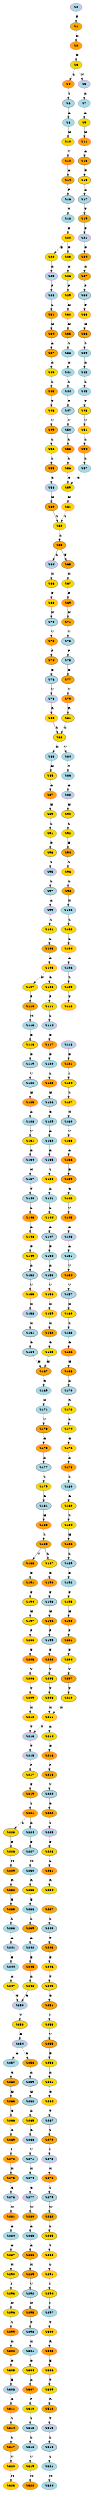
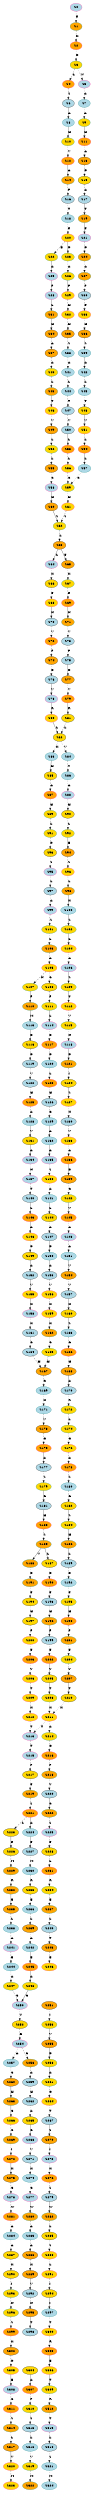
  strict digraph {
    node [color=teal fillcolor=lightblue style=filled]
    edge [style=dashed]
    S0 [color=deeppink]
    S1 [fillcolor=orange]
    S2 [color=deeppink fillcolor=orange]
    S3 [fillcolor=gold]
    S4 [color=deeppink fillcolor=orange]
    S5 [color=deeppink]
    S6 [color=black]
    S7
    S8
    S9 [fillcolor=gold]
    S10 [fillcolor=gold]
    S11 [color=deeppink fillcolor=orange]
    S12 [color=deeppink fillcolor=orange]
    S13 [color=black fillcolor=orange]
    S14 [fillcolor=orange]
    S15 [color=black fillcolor=gold]
    S16 [color=black]
    S17 [color=black]
    S18
    S19 [fillcolor=orange]
    S20 [color=deeppink fillcolor=gold]
    S21 [color=deeppink]
    S22 [fillcolor=gold]
    S23 [fillcolor=gold]
    S24 [fillcolor=orange]
    S25 [color=deeppink]
    S26 [fillcolor=gold]
    S27 [fillcolor=orange]
    S28 [color=deeppink]
    S29 [color=deeppink fillcolor=gold]
    S30 [color=black]
    S31 [fillcolor=orange]
    S32 [color=deeppink fillcolor=gold]
    S33 [color=deeppink fillcolor=gold]
    S34 [color=black fillcolor=orange]
    S35 [color=black fillcolor=orange]
    S36 [color=black fillcolor=orange]
    S37 [color=black fillcolor=orange]
    S38
    S39
    S40 [fillcolor=gold]
    S41
    S42
    S43 [fillcolor=orange]
    S44
    S45
    S46 [color=deeppink fillcolor=gold]
    S47 [color=black]
    S48 [color=black fillcolor=gold]
    S49 [color=black fillcolor=orange]
    S50 [color=black]
    S51 [color=deeppink fillcolor=gold]
    S52 [fillcolor=gold]
    S53 [color=deeppink fillcolor=orange]
    S54 [color=deeppink fillcolor=orange]
    S55 [color=black fillcolor=orange]
    S56 [color=deeppink fillcolor=gold]
    S57
    S58 [color=deeppink]
    S59 [fillcolor=gold]
    S60 [color=black fillcolor=orange]
    S61 [color=deeppink fillcolor=gold]
    S62 [fillcolor=gold]
    S63 [color=black fillcolor=orange]
    S64 [color=deeppink]
    S65 [color=black fillcolor=orange]
    S66 [color=black fillcolor=gold]
    S67 [fillcolor=gold]
    S68 [color=deeppink fillcolor=gold]
    S69 [color=deeppink fillcolor=orange]
    S70 [color=black]
    S71 [fillcolor=orange]
    S72 [color=deeppink fillcolor=orange]
    S73 [color=black]
    S74 [color=black fillcolor=orange]
    S75 [color=black]
    S76 [color=black]
    S77 [color=black fillcolor=orange]
    S78 [color=deeppink]
    S79 [color=deeppink fillcolor=orange]
    S80 [color=deeppink fillcolor=gold]
    S81 [color=black fillcolor=gold]
    S82 [color=black fillcolor=gold]
    S83
    S84
    S85 [color=black fillcolor=gold]
    S86
    S87 [color=deeppink fillcolor=orange]
    S88 [color=deeppink]
    S89 [fillcolor=gold]
    S90 [color=black fillcolor=gold]
    S91 [fillcolor=gold]
    S92 [fillcolor=gold]
    S93 [color=black fillcolor=gold]
    S94 [color=black fillcolor=orange]
    S95 [color=deeppink]
    S96 [color=deeppink fillcolor=gold]
    S97 [color=black]
    S98 [fillcolor=orange]
    S99 [color=deeppink]
    S100
    S101 [fillcolor=gold]
    S102 [fillcolor=gold]
    S103 [fillcolor=orange]
    S104 [color=deeppink fillcolor=gold]
    S105 [color=deeppink fillcolor=gold]
    S106 [color=deeppink]
    S107 [fillcolor=gold]
    S108 [color=black fillcolor=gold]
    S109 [fillcolor=gold]
    S110 [fillcolor=orange]
    S111 [fillcolor=gold]
    S112 [color=deeppink fillcolor=gold]
    S113
    S114 [color=deeppink]
+   S115 [fillcolor=gold]
    S116 [color=black fillcolor=gold]
    S117 [color=deeppink fillcolor=orange]
    S118 [color=deeppink]
    S119 [color=black]
    S120
    S121 [fillcolor=orange]
    S122 [color=black]
    S123 [color=deeppink fillcolor=orange]
    S124 [color=black fillcolor=gold]
    S125 [color=deeppink fillcolor=orange]
    S126 [color=black]
    S127 [color=deeppink fillcolor=gold]
    S128
    S129
    S130 [color=black]
    S131 [color=black fillcolor=gold]
    S132
    S133 [color=deeppink fillcolor=gold]
    S134 [color=deeppink]
    S135 [color=deeppink]
    S136 [color=deeppink fillcolor=orange]
    S137 [color=deeppink]
    S138 [color=deeppink fillcolor=gold]
    S139 [color=black fillcolor=orange]
    S140 [color=black]
    S141
    S142 [fillcolor=gold]
    S143 [color=deeppink fillcolor=orange]
    S144 [color=black fillcolor=gold]
    S145 [color=deeppink fillcolor=orange]
    S146 [color=deeppink fillcolor=gold]
    S147 [color=black]
    S148 [color=deeppink]
    S149 [color=black fillcolor=gold]
    S150
    S151
    S152 [color=black]
    S153 [color=black]
    S154 [color=black fillcolor=orange]
    S155 [color=deeppink fillcolor=gold]
    S156 [color=deeppink fillcolor=gold]
    S157 [color=black]
    S158 [color=deeppink]
    S159 [color=deeppink fillcolor=gold]
    S160 [color=black fillcolor=gold]
    S161 [color=black]
    S162 [fillcolor=orange]
    S163
    S164 [color=black]
    S165 [fillcolor=gold]
    S166 [color=deeppink fillcolor=orange]
    S167 [color=black fillcolor=orange]
    S168 [color=black fillcolor=orange]
    S169
    S170 [color=black]
    S171
    S172 [fillcolor=gold]
    S173 [color=black fillcolor=orange]
    S174 [fillcolor=gold]
    S175 [color=deeppink fillcolor=orange]
    S176 [color=deeppink fillcolor=gold]
    S177 [color=black]
    S178 [color=deeppink fillcolor=orange]
    S179 [fillcolor=gold]
    S180
    S181 [color=black]
    S182 [color=black fillcolor=gold]
    S183 [color=deeppink fillcolor=orange]
    S184 [fillcolor=gold]
    S185 [fillcolor=orange]
    S186 [fillcolor=orange]
    S187 [color=black fillcolor=gold]
    S188 [fillcolor=orange]
    S189 [color=black]
    S190 [color=deeppink fillcolor=orange]
    S191 [fillcolor=orange]
    S192
    S193 [color=black]
    S194 [color=black fillcolor=gold]
    S195 [fillcolor=gold]
    S196 [fillcolor=orange]
    S197 [color=black fillcolor=gold]
    S198 [color=deeppink fillcolor=orange]
    S199 [color=black]
    S200 [color=deeppink fillcolor=gold]
    S201 [fillcolor=orange]
    S202 [color=deeppink fillcolor=orange]
    S203 [color=deeppink fillcolor=orange]
    S204 [fillcolor=gold]
    S205 [color=black fillcolor=gold]
    S206 [color=deeppink fillcolor=gold]
    S207 [color=black fillcolor=orange]
    S208 [fillcolor=gold]
    S209 [color=deeppink fillcolor=gold]
    S210 [color=black fillcolor=gold]
    S211 [color=deeppink fillcolor=gold]
    S212 [color=deeppink fillcolor=gold]
    S213 [color=deeppink]
    S214 [fillcolor=gold]
    S215 [color=deeppink]
    S216 [color=deeppink fillcolor=orange]
    S217 [color=black fillcolor=gold]
    S218 [fillcolor=orange]
    S219 [fillcolor=orange]
    S220 [color=black]
    S221 [color=deeppink fillcolor=orange]
    S222 [fillcolor=orange]
    S223 [color=black fillcolor=gold]
    S224
    S225 [color=deeppink]
    S226 [color=black fillcolor=gold]
    S227 [color=black]
    S228 [color=black fillcolor=gold]
    S229 [fillcolor=orange]
    S230
    S231 [color=deeppink fillcolor=orange]
    S232 [fillcolor=orange]
    S233 [color=black fillcolor=gold]
    S234 [fillcolor=gold]
    S235 [color=black fillcolor=orange]
    S236
    S237 [fillcolor=orange]
    S238
    S239 [color=black fillcolor=orange]
    S240 [color=black]
    S241 [color=deeppink]
    S242
    S243 [color=black fillcolor=orange]
    S244
    S245 [color=deeppink fillcolor=orange]
    S246 [color=deeppink fillcolor=gold]
    S247 [fillcolor=gold]
    S248 [fillcolor=gold]
-   S249 [color=black fillcolor=gold]
    S250 [color=deeppink]
    S251 [color=black fillcolor=orange]
    S252 [color=black fillcolor=gold]
    S253 [fillcolor=gold]
    S254 [color=deeppink]
    S255 [color=black fillcolor=orange]
    S256 [fillcolor=orange]
    S257
    S258 [fillcolor=gold]
    S259 [color=black]
    S260 [color=black fillcolor=orange]
    S261 [fillcolor=gold]
    S262 [color=black]
    S263 [fillcolor=orange]
    S264 [color=deeppink fillcolor=gold]
    S265 [color=black fillcolor=gold]
    S266 [color=deeppink fillcolor=gold]
    S267 [color=black]
    S268 [color=deeppink]
    S269 [fillcolor=orange]
    S270 [color=black fillcolor=orange]
    S271 [color=black]
    S272 [color=deeppink fillcolor=orange]
    S273 [color=deeppink]
    S274
    S275 [color=black fillcolor=orange]
    S276 [color=deeppink fillcolor=orange]
    S277 [color=deeppink]
    S278 [color=deeppink]
    S279 [color=black]
    S280 [fillcolor=orange]
    S281 [color=deeppink fillcolor=orange]
    S282 [fillcolor=orange]
    S283
    S284
    S285 [color=black fillcolor=gold]
    S286 [color=black fillcolor=orange]
    S287 [color=black fillcolor=gold]
    S288 [color=deeppink fillcolor=gold]
    S289 [color=black fillcolor=orange]
    S290 [color=black fillcolor=gold]
    S291 [color=deeppink fillcolor=gold]
    S292 [color=black]
    S293 [fillcolor=gold]
    S294 [color=black fillcolor=gold]
    S295 [color=black fillcolor=orange]
    S296 [fillcolor=gold]
    S297
    S298 [color=black]
    S299 [color=deeppink fillcolor=orange]
    S300 [color=deeppink fillcolor=gold]
-   S301
    S302 [color=black fillcolor=orange]
    S303 [color=deeppink fillcolor=orange]
    S304 [color=black fillcolor=gold]
    S305 [color=deeppink fillcolor=gold]
    S306 [color=deeppink fillcolor=gold]
    S307 [color=deeppink fillcolor=orange]
    S308 [color=deeppink]
    S309 [fillcolor=gold]
    S310 [fillcolor=gold]
    S311 [color=deeppink fillcolor=orange]
    n313 [fillcolor=orange label=S512]
    S313 [color=black]
    S314 [fillcolor=orange]
    S315 [color=deeppink]
    S316
    S317 [color=black fillcolor=orange]
    S318 [color=black]
    S319 [fillcolor=gold]
    S320 [color=deeppink fillcolor=gold]
    S321
    S322 [fillcolor=orange]
    S323 [color=deeppink fillcolor=gold]
    S324
    S0 -> S1 [label=F style=dotted]
    S1 -> S2 [label=K]
    S2 -> S3 [label=D style=dotted]
    S3 -> S4 [label=L]
    S3 -> S5 [label=W style=dotted]
    S4 -> S6 [label=S]
    S5 -> S7 [label=A style=dotted]
    S6 -> S8 [label=A style=solid]
    S7 -> S9 [label=A style=dotted]
    S8 -> S10 [label=H style=solid]
    S9 -> S11 [label=H style=solid]
    S10 -> S12 [label=V style=dotted]
    S11 -> S13 [label=A style=dotted]
    S12 -> S14 [label=A style=solid]
    S13 -> S15 [label=D]
    S14 -> S16 [label=P]
    S15 -> S17 [label=A]
    S16 -> S18 [label=T style=dotted]
    S17 -> S19 [label=T style=solid]
    S18 -> S20 [label=F style=dotted]
    S19 -> S21 [label=F style=solid]
    S20 -> S22 [label=E]
    S20 -> S23 [label=D style=solid]
    S21 -> S24 [label=D]
    S22 -> S25 [label=A style=solid]
    S23 -> S26 [label=A style=dotted]
    S24 -> S27 [label=A style=dotted]
    S25 -> S28 [label=P style=solid]
    S26 -> S29 [label=P style=solid]
    S27 -> S30 [label=P]
    S28 -> S31 [label=L style=solid]
    S29 -> S32 [label=H]
    S30 -> S33 [label=F]
    S31 -> S34 [label=H style=solid]
    S32 -> S35 [label=H]
    S33 -> S36 [label=H style=dotted]
    S34 -> S37 [label=A]
    S35 -> S38 [label=S]
    S36 -> S39 [label=S]
    S37 -> S40 [label=A]
    S38 -> S41 [label=A style=dotted]
    S39 -> S42 [label=A style=solid]
    S40 -> S43 [label=L]
    S41 -> S44 [label=L]
    S42 -> S45 [label=L]
    S43 -> S46 [label=T style=solid]
    S44 -> S47 [label=T]
    S45 -> S48 [label=T style=dotted]
    S46 -> S49 [label=V style=dotted]
    S47 -> S50 [label=V]
    S48 -> S51 [label=V style=solid]
    S49 -> S52 [label=L style=dotted]
    S50 -> S53 [label=L style=solid]
    S51 -> S54 [label=L]
    S52 -> S55 [label=L]
    S53 -> S56 [label=L]
    S54 -> S57 [label=L style=solid]
    S55 -> S58 [label=C style=dotted]
    S56 -> S59 [label=C]
    S57 -> S59 [label=C style=dotted]
    S58 -> S60 [label=H style=solid]
    S59 -> S61 [label=H style=dotted]
    S60 -> S62 [label=S style=solid]
    S61 -> S62 [label=S]
    S62 -> S63 [label=L]
    S63 -> S64 [label=L style=solid]
    S63 -> S65 [label=F style=solid]
    S64 -> S66 [label=K style=dotted]
    S65 -> S67 [label=K style=dotted]
    S66 -> S68 [label=F style=dotted]
    S67 -> S69 [label=F]
    S68 -> S70 [label=N style=solid]
    S69 -> S71 [label=N style=solid]
    S70 -> S72 [label=V style=dotted]
    S71 -> S73 [label=V style=dotted]
    S72 -> S74 [label=P]
    S73 -> S75 [label=P style=dotted]
    S74 -> S76 [label=D style=dotted]
    S75 -> S77 [label=D style=solid]
    S76 -> S78 [label=V style=solid]
    S77 -> S79 [label=V style=dotted]
    S78 -> S80 [label=R style=solid]
    S79 -> S81 [label=R style=solid]
    S80 -> S82 [label=L style=solid]
    S81 -> S82 [label=L]
    S82 -> S83 [label=K style=dotted]
    S82 -> S84 [label=V style=dotted]
    S83 -> S85 [label=H style=solid]
    S84 -> S86 [label=Y]
    S85 -> S87 [label=A]
    S86 -> S88 [label=A style=dotted]
    S87 -> S89 [label=H style=dotted]
    S88 -> S90 [label=H style=dotted]
    S89 -> S91 [label=L]
    S90 -> S92 [label=L style=dotted]
    S91 -> S93 [label=D]
    S92 -> S94 [label=E style=solid]
    S93 -> S95 [label=S style=dotted]
    S94 -> S96 [label=S]
    S95 -> S97 [label=L style=dotted]
    S96 -> S98 [label=L style=dotted]
    S97 -> S99 [label=A style=dotted]
    S98 -> S100 [label=K style=solid]
    S99 -> S101 [label=S]
    S100 -> S102 [label=S style=solid]
    S101 -> S103 [label=L style=dotted]
    S102 -> S104 [label=L style=solid]
    S103 -> S105 [label=A]
    S104 -> S106 [label=A style=dotted]
    S105 -> S107 [label=N]
    S105 -> S108 [label=G style=dotted]
    S106 -> S109 [label=S style=solid]
    S107 -> S110 [label=P style=solid]
    S108 -> S111 [label=P]
    S109 -> S112 [label=T style=solid]
    S110 -> S113 [label=M style=solid]
    S111 -> S114 [label=L style=solid]
+   S112 -> S115 [label=V style=dotted]
    S113 -> S116 [label=D style=solid]
    S114 -> S117 [label=D style=dotted]
+   S115 -> S118 [label=N style=dotted]
    S116 -> S119 [label=D]
    S117 -> S120 [label=D]
    S118 -> S121 [label=D style=solid]
    S119 -> S122 [label=V style=dotted]
    S120 -> S123 [label=L style=dotted]
    S121 -> S124 [label=I]
    S122 -> S125 [label=H style=dotted]
    S123 -> S126 [label=H style=dotted]
    S124 -> S127 [label=S style=solid]
    S125 -> S128 [label=A]
    S126 -> S129 [label=G]
    S127 -> S130 [label=K style=dotted]
    S128 -> S131 [label=V style=solid]
    S129 -> S132 [label=A style=solid]
    S130 -> S133 [label=V]
    S131 -> S134 [label=A style=solid]
    S132 -> S135 [label=A style=solid]
    S133 -> S136 [label=A style=dotted]
    S134 -> S137 [label=N style=dotted]
    S135 -> S138 [label=S style=dotted]
    S136 -> S139 [label=D style=solid]
    S137 -> S140 [label=T]
    S138 -> S141 [label=A style=dotted]
    S139 -> S142 [label=G style=dotted]
    S140 -> S143 [label=L style=solid]
    S141 -> S144 [label=L style=solid]
    S142 -> S145 [label=V style=solid]
    S143 -> S146 [label=A style=solid]
    S144 -> S147 [label=A style=dotted]
    S145 -> S148 [label=A style=dotted]
    S146 -> S149 [label=D style=dotted]
    S147 -> S150 [label=D style=solid]
    S148 -> S151 [label=A]
    S149 -> S152 [label=A style=solid]
    S150 -> S153 [label=A style=solid]
    S151 -> S154 [label=V style=solid]
    S152 -> S155 [label=V style=solid]
    S153 -> S156 [label=V]
    S154 -> S157 [label=V style=dotted]
    S155 -> S158 [label=K style=solid]
    S156 -> S159 [label=K]
    S157 -> S160 [label=K style=solid]
    S158 -> S161 [label=K style=dotted]
    S159 -> S162 [label=K]
    S160 -> S163 [label=S style=solid]
    S161 -> S164 [label=G]
    S162 -> S165 [label=G style=dotted]
    S163 -> S166 [label=G]
    S164 -> S167 [label=H]
    S165 -> S167 [label=H]
    S166 -> S168 [label=H style=dotted]
    S167 -> S169 [label=G]
    S168 -> S170 [label=A style=solid]
    S169 -> S171 [label=K style=dotted]
    S170 -> S172 [label=R style=dotted]
    S171 -> S173 [label=V]
    S172 -> S174 [label=L]
    S173 -> S175 [label=Q]
    S174 -> S176 [label=Q style=dotted]
    S175 -> S177 [label=A style=solid]
    S176 -> S178 [label=A]
    S177 -> S179 [label=S style=dotted]
    S178 -> S180 [label=S]
    S179 -> S181 [label=G style=solid]
    S180 -> S182 [label=G]
    S181 -> S183 [label=H style=solid]
    S182 -> S184 [label=S style=solid]
    S183 -> S185 [label=S]
    S184 -> S186 [label=H style=solid]
    S185 -> S187 [label=L style=solid]
    S185 -> S188 [label=V style=solid]
    S186 -> S189 [label=L style=solid]
    S187 -> S190 [label=D style=dotted]
    S188 -> S191 [label=D style=dotted]
    S189 -> S192 [label=D]
    S190 -> S193 [label=F style=dotted]
    S191 -> S194 [label=F style=dotted]
    S192 -> S195 [label=F style=dotted]
    S193 -> S196 [label=H style=dotted]
    S194 -> S197 [label=H style=dotted]
    S195 -> S198 [label=H style=solid]
    S196 -> S199 [label=P style=solid]
    S197 -> S200 [label=P style=dotted]
    S198 -> S201 [label=P]
    S199 -> S202 [label=F style=dotted]
    S200 -> S203 [label=F style=dotted]
    S201 -> S204 [label=F style=dotted]
    S202 -> S205 [label=Y style=solid]
    S203 -> S206 [label=Y style=dotted]
    S204 -> S207 [label=Y]
    S205 -> S208 [label=T style=solid]
    S206 -> S209 [label=T]
    S207 -> S210 [label=T style=solid]
    S208 -> S211 [label=K style=dotted]
    S209 -> S212 [label=K]
    S210 -> S211 [label=K style=dotted]
    S211 -> S213 [label=T style=dotted]
    S211 -> S214 [label=A style=dotted]
    S212 -> S213 [label=T style=dotted]
    S213 -> S215 [label=T]
    S214 -> S216 [label=Q]
    S215 -> S217 [label=P]
    S216 -> S218 [label=P]
    S217 -> S219 [label=F style=dotted]
    S218 -> S220 [label=Y style=dotted]
    S219 -> S221 [label=S]
    S220 -> S222 [label=C style=solid]
    S221 -> S223 [label=L]
    S221 -> S224 [label=A style=solid]
    S222 -> S225 [label=S]
    S223 -> S226 [label=F style=solid]
    S224 -> S227 [label=F style=solid]
    S225 -> S228 [label=F]
    S226 -> S229 [label=M]
    S227 -> S230 [label=M style=dotted]
    S228 -> S231 [label=L]
    S229 -> S232 [label=R style=dotted]
    S230 -> S233 [label=R]
    S231 -> S234 [label=R style=dotted]
    S232 -> S235 [label=E style=solid]
    S233 -> S236 [label=E]
+   S234 -> S237 [label=E]
    S235 -> S238 [label=L]
    S236 -> S239 [label=L]
    S237 -> S240 [label=L style=dotted]
    S238 -> S241 [label=A]
    S239 -> S242 [label=A style=dotted]
    S240 -> S243 [label=T]
    S241 -> S244 [label=E]
    S242 -> S245 [label=E style=solid]
    S243 -> S246 [label=E]
    S244 -> S247 [label=A style=dotted]
    S245 -> S248 [label=A style=solid]
-   S246 -> S249 [label=T]
    S247 -> S250 [label=G]
    S248 -> S250 [label=G style=solid]
-   S249 -> S251 [label=G]
    S250 -> S252 [label=Y style=dotted]
    S251 -> S253 [label=I style=dotted]
    S252 -> S254 [label=E]
    S253 -> S255 [label=V style=solid]
    S254 -> S256 [label=G]
    S254 -> S257 [label=A style=dotted]
    S255 -> S258 [label=D style=solid]
    S256 -> S259 [label=A]
    S257 -> S260 [label=G style=dotted]
    S258 -> S261 [label=A style=solid]
    S259 -> S262 [label=H style=dotted]
    S260 -> S263 [label=H style=solid]
    S261 -> S264 [label=Q]
    S262 -> S265 [label=A style=dotted]
    S263 -> S266 [label=G style=solid]
    S264 -> S267 [label=T style=dotted]
    S265 -> S268 [label=G style=solid]
    S266 -> S269 [label=G]
    S267 -> S270 [label=S style=solid]
    S268 -> S271 [label=V style=dotted]
    S269 -> S272 [label=I style=dotted]
    S270 -> S273 [label=I]
    S271 -> S274 [label=K]
    S272 -> S275 [label=K style=solid]
    S273 -> S276 [label=K style=dotted]
    S274 -> S277 [label=G style=dotted]
    S275 -> S278 [label=G]
    S276 -> S279 [label=S]
    S277 -> S280 [label=W style=solid]
    S278 -> S281 [label=W]
    S279 -> S282 [label=W style=solid]
    S280 -> S283 [label=A]
    S281 -> S284 [label=A style=dotted]
    S282 -> S285 [label=L]
    S283 -> S286 [label=A]
    S284 -> S287 [label=A style=dotted]
    S285 -> S288 [label=S style=dotted]
    S286 -> S289 [label=K]
    S287 -> S290 [label=K style=dotted]
    S288 -> S291 [label=L style=dotted]
    S289 -> S292 [label=V style=solid]
    S290 -> S293 [label=I]
    S291 -> S294 [label=I]
    S292 -> S295 [label=N]
    S293 -> S296 [label=N]
    S294 -> S297 [label=I style=solid]
    S295 -> S298 [label=T style=solid]
    S296 -> S299 [label=S]
    S297 -> S300 [label=T style=dotted]
-   S298 -> S301 [label=K style=dotted]
    S299 -> S302 [label=K style=dotted]
    S300 -> S303 [label=R style=dotted]
-   S301 -> S304 [label=D]
    S302 -> S305 [label=D]
    S303 -> S306 [label=E style=solid]
    S304 -> S307 [label=A style=solid]
    S305 -> S308 [label=E style=solid]
    S306 -> S309 [label=T style=solid]
    S307 -> S310 [label=P]
    S308 -> S311 [label=G]
    S309 -> n313 [label=R style=dotted]
    S310 -> S313 [label=S]
    S311 -> S314 [label=S]
    n313 -> S315 [label=T style=dotted]
    S313 -> S316 [label=L]
    S314 -> S317 [label=L style=dotted]
    S315 -> S318 [label=L]
    S316 -> S319 [label=V style=dotted]
    S317 -> S320 [label=V style=solid]
    S318 -> S321 [label=S style=dotted]
    S319 -> S322 [label=M]
    S320 -> S323 [label=M]
    S321 -> S324 [label=M style=dotted]
  }
